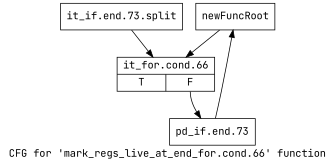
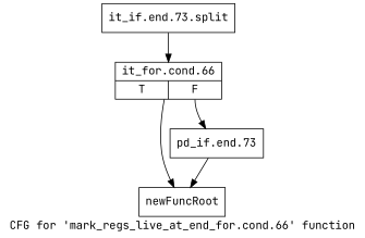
  digraph {
    fontname="JetBrains Mono"
    label="CFG for 'mark_regs_live_at_end_for.cond.66' function"
    node [fontname="JetBrains Mono" shape=record]
    edge [fontname="JetBrains Mono"]
    n1 [label="{newFuncRoot}"]
    n2 [label="{it_for.cond.66|{<s0>T|<s1>F}}"]
    n3 [label="{pd_if.end.73}"]
    n4 [label="{it_if.end.73.split}"]
-   n1 -> n2
+   n2 -> n1
    n2 -> n3 [tailport=s1]
    n3 -> n1
    n4 -> n2
  }
